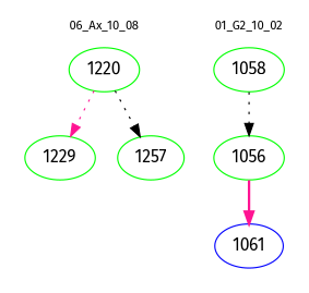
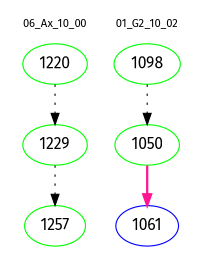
  digraph {
    fontname="Fira Sans"
    node [color=green fontname="Fira Sans"]
    edge [color=deeppink fontname="Fira Sans" style=dotted]
    n1 [label=1220]
    n2 [label=1229]
    n3 [label=1257]
-   n4 [label=1058]
-   n5 [label=1056]
+   n4 [label=1098]
+   n5 [label=1050]
    n6 [color=blue label=1061]
    subgraph cluster_1 {
      color=white
      fontsize=10
-     label="06_Ax_10_08"
+     label="06_Ax_10_00"
      n1
      n2
      n3
    }
    subgraph cluster_2 {
      color=white
      fontsize=10
      label="01_G2_10_02"
      n4
      n5
      n6
    }
-   n1 -> n2
-   n1 -> n3 [color=black]
+   n1 -> n2 [color=black]
+   n2 -> n3 [color=black]
    n4 -> n5 [color=black]
    n5 -> n6 [style=bold]
  }
